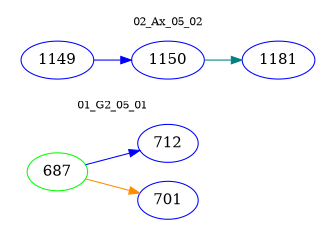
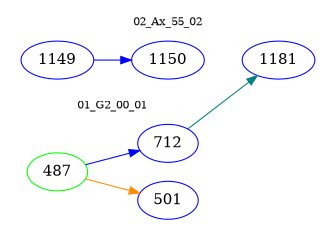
  digraph {
    rankdir=LR
    node [color=blue]
    edge [color=blue]
    n1 [label=1149]
    n2 [label=1150]
    n3 [label=1181]
-   n4 [color=green label=687]
-   n5 [label=701]
+   n4 [color=green label=487]
+   n5 [label=501]
    n6 [label=712]
    subgraph cluster_1 {
      color=white
      fontsize=10
-     label="02_Ax_05_02"
+     label="02_Ax_55_02"
      n1
      n2
      n3
    }
    subgraph cluster_2 {
      color=white
      fontsize=10
-     label="01_G2_05_01"
+     label="01_G2_00_01"
      n4
      n5
      n6
    }
    n1 -> n2
-   n2 -> n3 [color=teal]
+   n6 -> n3 [color=teal]
    n4 -> n5 [color=darkorange]
    n4 -> n6
  }
